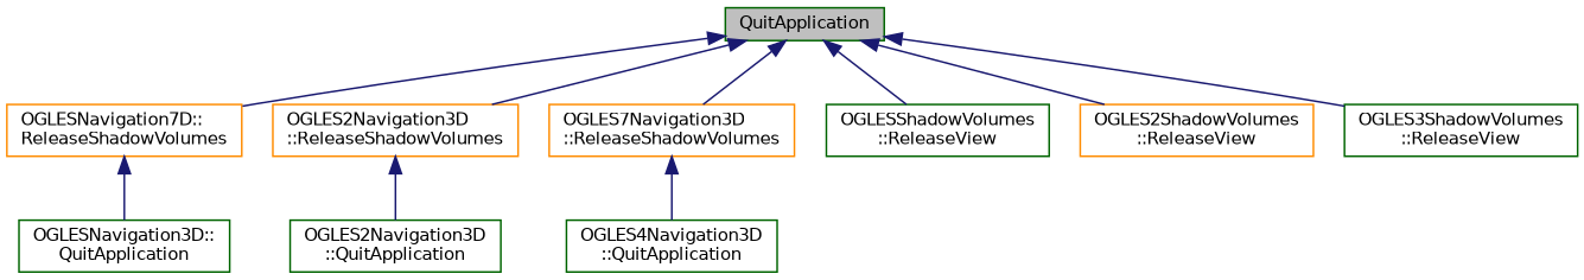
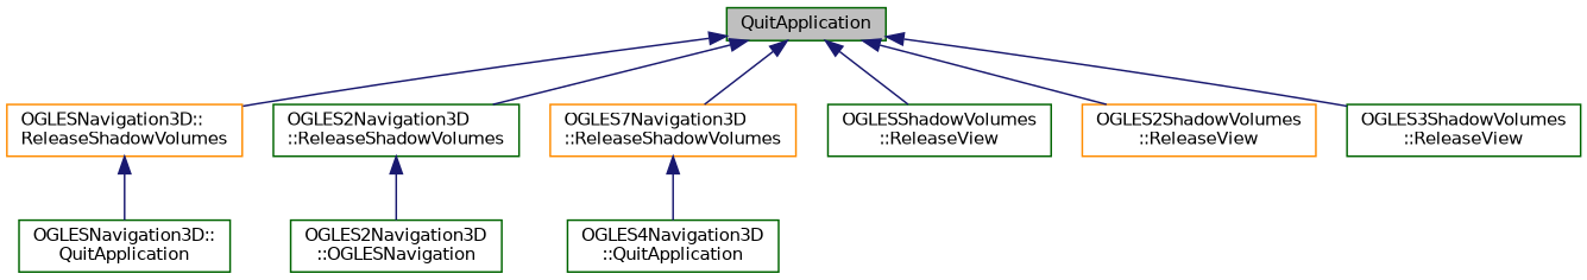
  digraph {
    rankdir=TB
    node [color=darkgreen fillcolor=white fontname=Helvetica fontsize=10 shape=record style=filled]
    edge [color=midnightblue dir=back fontname=Helvetica fontsize=10 labelfontname=Helvetica labelfontsize=10 style=solid]
    n1 [fillcolor=grey75 fontcolor=black height=0.2 label=QuitApplication width=0.4]
-   n2 [color=darkorange height=0.2 label="OGLESNavigation7D::\lReleaseShadowVolumes" width=0.4]
-   n3 [color=darkorange height=0.2 label="OGLES2Navigation3D\l::ReleaseShadowVolumes" width=0.4]
+   n2 [color=darkorange height=0.2 label="OGLESNavigation3D::\lReleaseShadowVolumes" width=0.4]
+   n3 [height=0.2 label="OGLES2Navigation3D\l::ReleaseShadowVolumes" width=0.4]
    n4 [color=darkorange height=0.2 label="OGLES7Navigation3D\l::ReleaseShadowVolumes" width=0.4]
    n5 [height=0.2 label="OGLESShadowVolumes\l::ReleaseView" width=0.4]
    n6 [color=darkorange height=0.2 label="OGLES2ShadowVolumes\l::ReleaseView" width=0.4]
    n7 [height=0.2 label="OGLES3ShadowVolumes\l::ReleaseView" width=0.4]
    n8 [height=0.2 label="OGLESNavigation3D::\lQuitApplication" width=0.4]
-   n9 [height=0.2 label="OGLES2Navigation3D\l::QuitApplication" width=0.4]
+   n9 [height=0.2 label="OGLES2Navigation3D\l::OGLESNavigation" width=0.4]
    n10 [height=0.2 label="OGLES4Navigation3D\l::QuitApplication" width=0.4]
    n1 -> n2
    n1 -> n3
    n1 -> n4
    n1 -> n5
    n1 -> n6
    n1 -> n7
    n2 -> n8
    n3 -> n9
    n4 -> n10
  }
